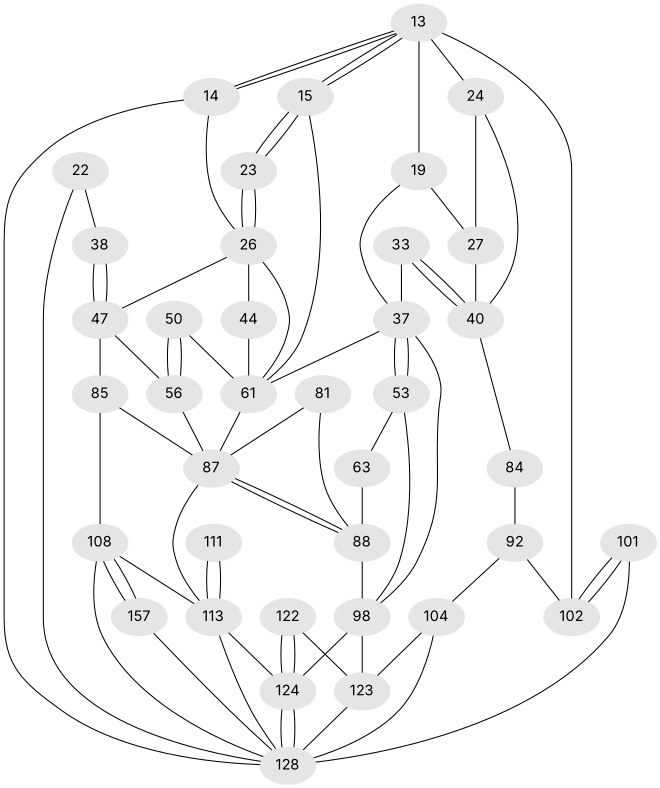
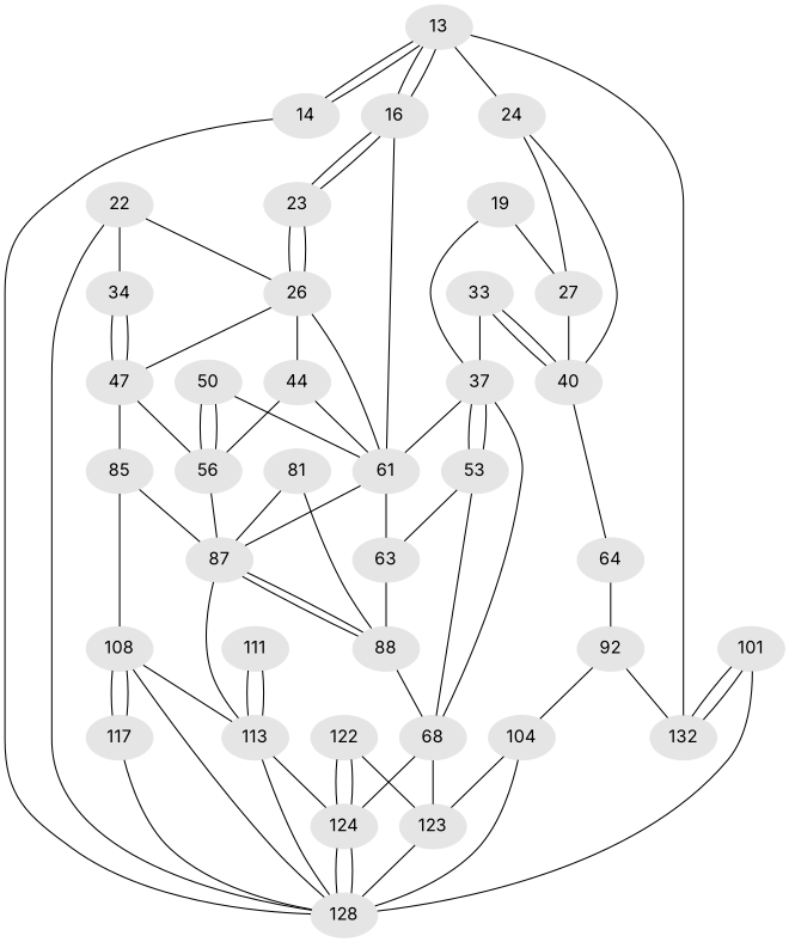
  graph {
    fontname=Inter
    node [color=gray90 fontname=Inter style=filled]
    edge [fontname=Inter]
    13 [super="+3+2+4+5+6"]
    14
-   16 [label=15]
+   16
    19 [super="+9"]
    24 [super="+12"]
-   102 [super="+8+93"]
+   102 [super="+8+93" label=132]
    128 [super="+125+127+126+121+67"]
    23
    61 [super="+51+42+35+36+17"]
    27 [super="+10+11"]
    37 [super="+31+32"]
    n12 [label=40 super="+30+29+28"]
    26 [super="+25+21"]
    63 [super="+62+52"]
    87 [super="+79+78+86+80"]
    53
-   98 [super="+76+97"]
+   98 [super="+76+97" label=68]
    22
-   38
+   38 [label=34]
    44 [super="+41+40"]
    47 [super="+46+39"]
-   84 [super="+55"]
+   84 [super="+55" label=64]
    n23 [label=56 super="+48+49"]
    33
    123 [super="+119+120+99"]
    124 [super="+114+107+115"]
    85 [super="+82"]
    92 [super="+91+90"]
    108 [super="+89+69"]
    50
    88 [super="+83+73+72+71"]
    113 [super="+109+110+106"]
    81 [super="+77"]
    104 [super="+103"]
-   117 [label=157]
+   117
    101
    111
    122 [super="+116"]
    13 -- 14
    13 -- 14
    13 -- 16
    13 -- 16
-   13 -- 19
    13 -- 24 [weight=2]
    13 -- 102 [weight=2]
    14 -- 128
    16 -- 23
    16 -- 23
    16 -- 61
    19 -- 27 [weight=2]
    19 -- 37
    24 -- 27
    24 -- n12
    23 -- 26 [weight=2]
    23 -- 26
+   61 -- 63 [weight=2]
    61 -- 87
    27 -- n12 [weight=2]
    37 -- 61 [weight=2]
    37 -- 53
    37 -- 53
    37 -- 98
    n12 -- 84
    26 -- 61
    26 -- 44
    26 -- 47 [weight=2]
    63 -- 88 [weight=2]
    87 -- 88
    87 -- 88
    87 -- 113
    53 -- 63
    53 -- 98
    98 -- 123 [weight=2]
    98 -- 124 [weight=2]
    22 -- 128
-   14 -- 26
+   22 -- 26
    22 -- 38
    38 -- 47 [weight=2]
    38 -- 47
    44 -- 61
+   44 -- n23
    47 -- n23
    47 -- 85
    84 -- 92 [weight=2]
    n23 -- 87
    33 -- 37
    33 -- n12 [weight=2]
    33 -- n12
    123 -- 128 [weight=2]
    124 -- 128
    124 -- 128
    85 -- 87 [weight=2]
    85 -- 108 [weight=2]
    92 -- 102 [weight=2]
    92 -- 104 [weight=2]
    108 -- 128
    108 -- 113
    108 -- 117 [weight=2]
    108 -- 117
    50 -- 61
    50 -- n23 [weight=2]
    50 -- n23
    88 -- 98 [weight=3]
    113 -- 128
    113 -- 124
    81 -- 87
    81 -- 88 [weight=3]
    104 -- 128
    104 -- 123 [weight=2]
    117 -- 128
    101 -- 102 [weight=2]
    101 -- 102
    101 -- 128
    111 -- 113 [weight=3]
    111 -- 113
    122 -- 123 [weight=2]
    122 -- 124 [weight=2]
    122 -- 124
  }
